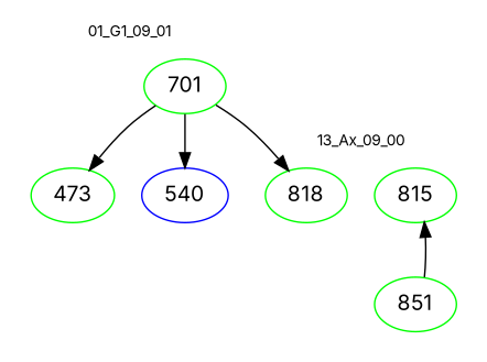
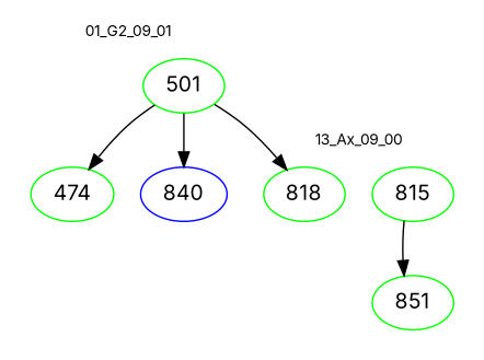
  digraph {
    fontname=Inter
    node [color=green fontname=Inter]
    edge [color=black fontname=Inter]
    n1 [label=815]
    n2 [label=818]
    n3 [label=851]
-   n4 [label=701]
-   n5 [label=473]
-   n6 [color=blue label=540]
+   n4 [label=501]
+   n5 [label=474]
+   n6 [color=blue label=840]
    subgraph cluster_1 {
      color=white
      fontsize=10
      label="13_Ax_09_00"
      n1
      n2
      n3
    }
    subgraph cluster_2 {
      color=white
      fontsize=10
-     label="01_G1_09_01"
+     label="01_G2_09_01"
      n4
      n5
      n6
    }
-   n3 -> n1
+   n1 -> n3
    n4 -> n2
    n4 -> n5
    n4 -> n6
  }
